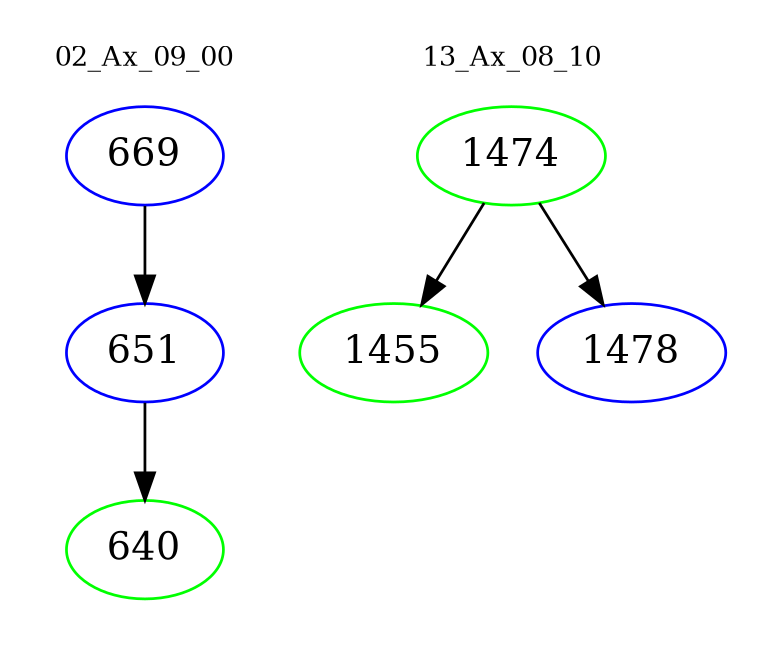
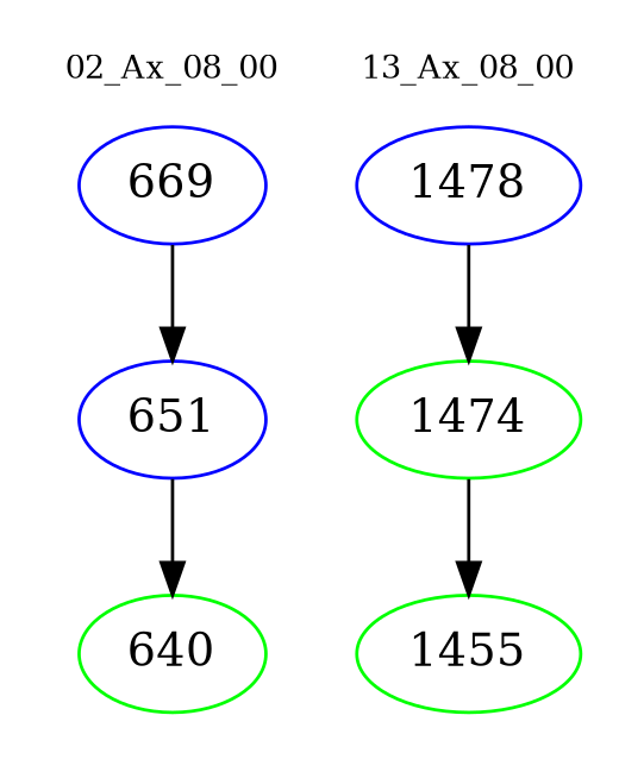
  digraph {
    node [color=blue]
    edge [color=black]
    n1 [label=651]
    n2 [color=green label=640]
    n3 [label=669]
    n4 [color=green label=1474]
    n5 [color=green label=1455]
    n6 [label=1478]
    subgraph cluster_1 {
      color=white
      fontsize=10
-     label="02_Ax_09_00"
+     label="02_Ax_08_00"
      n1
      n2
      n3
    }
    subgraph cluster_2 {
      color=white
      fontsize=10
-     label="13_Ax_08_10"
+     label="13_Ax_08_00"
      n4
      n5
      n6
    }
    n1 -> n2
    n3 -> n1
    n4 -> n5
-   n4 -> n6
+   n6 -> n4
  }
